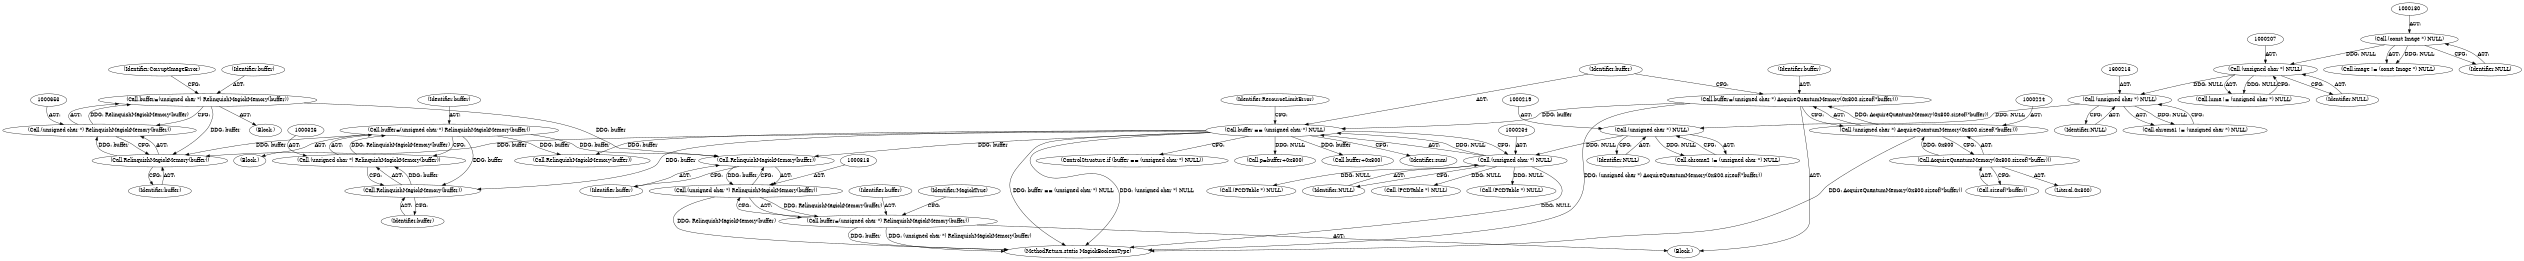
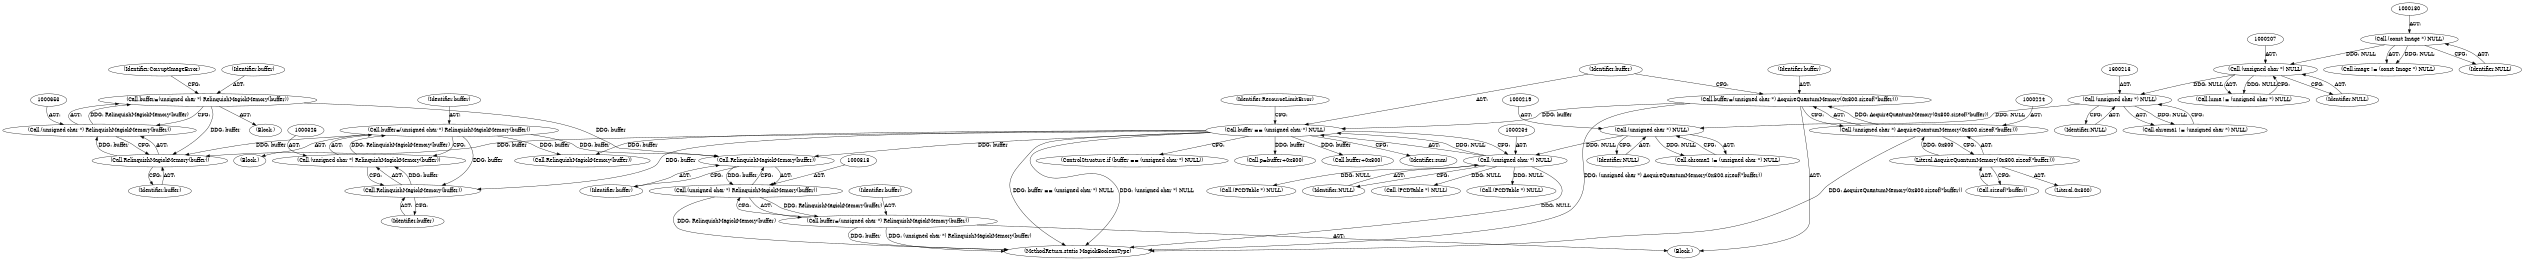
  digraph {
    n1 [label="(Call,buffer=(unsigned char *) RelinquishMagickMemory(buffer))"]
    n2 [label="(Call,(unsigned char *) RelinquishMagickMemory(buffer))"]
    n3 [label="(Call,RelinquishMagickMemory(buffer))"]
    n4 [label="(Call,RelinquishMagickMemory(buffer))"]
    n5 [label="(Block,)"]
    n6 [label="(Identifier,buffer)"]
    n7 [label="(Call,(unsigned char *) RelinquishMagickMemory(buffer))"]
    n8 [label="(Identifier,buffer)"]
    n9 [label="(Call,buffer=(unsigned char *) RelinquishMagickMemory(buffer))"]
    n10 [label="(Call,(unsigned char *) RelinquishMagickMemory(buffer))"]
    n11 [label="(Call,RelinquishMagickMemory(buffer))"]
    n12 [label="(Call,RelinquishMagickMemory(buffer))"]
    n13 [label="(Block,)"]
    n14 [label="(Identifier,buffer)"]
    n15 [label="(Call,buffer == (unsigned char *) NULL)"]
    n16 [label="(Call,(unsigned char *) NULL)"]
    n17 [label="(ControlStructure,if (buffer == (unsigned char *) NULL))"]
    n18 [label="(Call,p=buffer+0x800)"]
    n19 [label="(MethodReturn,static MagickBooleanType)"]
    n20 [label="(Call,buffer+0x800)"]
    n21 [label="(Identifier,sum)"]
    n22 [label="(Call,(PCDTable *) NULL)"]
    n23 [label="(Identifier,NULL)"]
    n24 [label="(Call,(PCDTable *) NULL)"]
    n25 [label="(Call,(PCDTable *) NULL)"]
    n26 [label="(Call,buffer=(unsigned char *) AcquireQuantumMemory(0x800,sizeof(*buffer)))"]
    n27 [label="(Call,(unsigned char *) AcquireQuantumMemory(0x800,sizeof(*buffer)))"]
    n28 [label="(Block,)"]
-   n29 [label="(Call,AcquireQuantumMemory(0x800,sizeof(*buffer)))"]
+   n29 [label="(Literal,AcquireQuantumMemory(0x800,sizeof(*buffer)))"]
    n30 [label="(Call,sizeof(*buffer))"]
    n31 [label="(Literal,0x800)"]
    n32 [label="(Call,(unsigned char *) NULL)"]
    n33 [label="(Call,chroma2 != (unsigned char *) NULL)"]
    n34 [label="(Identifier,NULL)"]
    n35 [label="(Call,(unsigned char *) NULL)"]
    n36 [label="(Identifier,NULL)"]
    n37 [label="(Call,chroma1 != (unsigned char *) NULL)"]
    n38 [label="(Call,(unsigned char *) NULL)"]
    n39 [label="(Call,luma != (unsigned char *) NULL)"]
    n40 [label="(Identifier,NULL)"]
    n41 [label="(Call,(const Image *) NULL)"]
    n42 [label="(Call,image != (const Image *) NULL)"]
    n43 [label="(Identifier,NULL)"]
    n44 [label="(Call,buffer=(unsigned char *) RelinquishMagickMemory(buffer))"]
    n45 [label="(Identifier,ResourceLimitError)"]
    n46 [label="(Identifier,buffer)"]
    n47 [label="(Identifier,CorruptImageError)"]
    n48 [label="(Identifier,buffer)"]
    n49 [label="(Identifier,buffer)"]
    n50 [label="(Identifier,buffer)"]
    n51 [label="(Identifier,buffer)"]
-   n52 [label="(Identifier,MagickTrue)"]
    1000653
    1000326
    1000224
    1000234
    1000219
    n58 [label=1600213]
    1000207
    1000180
    1000818
    n1 -> n2 [label="CFG: "]
    n1 -> n3 [label="DDG: buffer"]
    n1 -> n4 [label="DDG: buffer"]
    n1 -> n5 [label="AST: "]
    n2 -> n1 [label="AST: "]
    n2 -> n1 [label="DDG: RelinquishMagickMemory(buffer)"]
    n2 -> n3 [label="CFG: "]
    n3 -> n2 [label="AST: "]
    n3 -> n2 [label="DDG: buffer"]
    n3 -> n6 [label="CFG: "]
    n4 -> n7 [label="AST: "]
    n4 -> n7 [label="DDG: buffer"]
    n4 -> n8 [label="CFG: "]
    n6 -> n3 [label="AST: "]
    n7 -> n4 [label="CFG: "]
    n7 -> n19 [label="DDG: RelinquishMagickMemory(buffer)"]
    n7 -> n44 [label="AST: "]
    n7 -> n44 [label="DDG: RelinquishMagickMemory(buffer)"]
    n8 -> n4 [label="AST: "]
    n9 -> n3 [label="DDG: buffer"]
    n9 -> n4 [label="DDG: buffer"]
    n9 -> n10 [label="CFG: "]
    n9 -> n11 [label="DDG: buffer"]
    n9 -> n12 [label="DDG: buffer"]
    n9 -> n13 [label="AST: "]
    n10 -> n9 [label="AST: "]
    n10 -> n9 [label="DDG: RelinquishMagickMemory(buffer)"]
    n10 -> n11 [label="CFG: "]
    n11 -> n10 [label="AST: "]
    n11 -> n10 [label="DDG: buffer"]
    n11 -> n14 [label="CFG: "]
    n14 -> n11 [label="AST: "]
    n15 -> n3 [label="DDG: buffer"]
    n15 -> n4 [label="DDG: buffer"]
    n15 -> n11 [label="DDG: buffer"]
    n15 -> n12 [label="DDG: buffer"]
    n15 -> n16 [label="CFG: "]
    n15 -> n17 [label="CFG: "]
-   n15 -> n18 [label="DDG: NULL"]
+   n15 -> n18 [label="DDG: buffer"]
    n15 -> n19 [label="DDG: (unsigned char *) NULL"]
    n15 -> n19 [label="DDG: buffer == (unsigned char *) NULL"]
    n15 -> n20 [label="DDG: buffer"]
    n15 -> n21 [label="CFG: "]
    n16 -> n15 [label="AST: "]
    n16 -> n15 [label="DDG: NULL"]
    n16 -> n19 [label="DDG: NULL"]
    n16 -> n22 [label="DDG: NULL"]
    n16 -> n23 [label="CFG: "]
    n16 -> n24 [label="DDG: NULL"]
    n16 -> n25 [label="DDG: NULL"]
    n23 -> n16 [label="AST: "]
    n26 -> n15 [label="DDG: buffer"]
    n26 -> n19 [label="DDG: (unsigned char *) AcquireQuantumMemory(0x800,sizeof(*buffer))"]
    n26 -> n27 [label="CFG: "]
    n26 -> n28 [label="AST: "]
    n27 -> n19 [label="DDG: AcquireQuantumMemory(0x800,sizeof(*buffer))"]
    n27 -> n26 [label="AST: "]
    n27 -> n26 [label="DDG: AcquireQuantumMemory(0x800,sizeof(*buffer))"]
    n27 -> n29 [label="CFG: "]
    n29 -> n27 [label="AST: "]
    n29 -> n27 [label="DDG: 0x800"]
    n29 -> n30 [label="CFG: "]
    n29 -> n31 [label="AST: "]
    n30 -> n29 [label="AST: "]
    n32 -> n16 [label="DDG: NULL"]
    n32 -> n33 [label="AST: "]
    n32 -> n33 [label="DDG: NULL"]
    n32 -> n34 [label="CFG: "]
    n33 -> n32 [label="CFG: "]
    n34 -> n32 [label="AST: "]
    n35 -> n32 [label="DDG: NULL"]
    n35 -> n36 [label="CFG: "]
    n35 -> n37 [label="AST: "]
    n35 -> n37 [label="DDG: NULL"]
    n36 -> n35 [label="AST: "]
    n37 -> n35 [label="CFG: "]
    n38 -> n35 [label="DDG: NULL"]
    n38 -> n39 [label="AST: "]
    n38 -> n39 [label="DDG: NULL"]
    n38 -> n40 [label="CFG: "]
    n39 -> n38 [label="CFG: "]
    n40 -> n38 [label="AST: "]
    n41 -> n38 [label="DDG: NULL"]
    n41 -> n42 [label="AST: "]
    n41 -> n42 [label="DDG: NULL"]
    n41 -> n43 [label="CFG: "]
    n43 -> n41 [label="AST: "]
    n44 -> n7 [label="CFG: "]
    n44 -> n19 [label="DDG: buffer"]
    n44 -> n19 [label="DDG: (unsigned char *) RelinquishMagickMemory(buffer)"]
    n44 -> n28 [label="AST: "]
    n45 -> n15 [label="CFG: "]
    n46 -> n15 [label="AST: "]
    n46 -> n26 [label="CFG: "]
    n47 -> n1 [label="CFG: "]
    n48 -> n26 [label="AST: "]
    n49 -> n1 [label="AST: "]
    n50 -> n9 [label="AST: "]
    n51 -> n44 [label="AST: "]
-   n52 -> n44 [label="CFG: "]
    1000653 -> n2 [label="AST: "]
    1000326 -> n10 [label="AST: "]
    1000224 -> n27 [label="AST: "]
    1000234 -> n16 [label="AST: "]
    1000219 -> n32 [label="AST: "]
    n58 -> n35 [label="AST: "]
    1000207 -> n38 [label="AST: "]
    1000180 -> n41 [label="AST: "]
    1000818 -> n7 [label="AST: "]
  }
